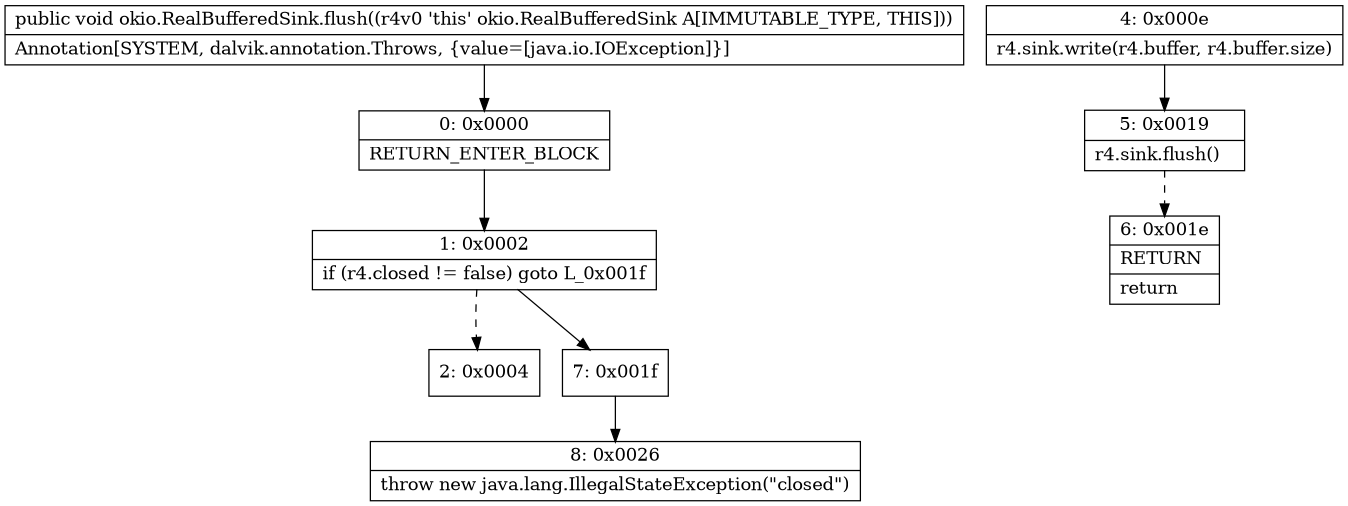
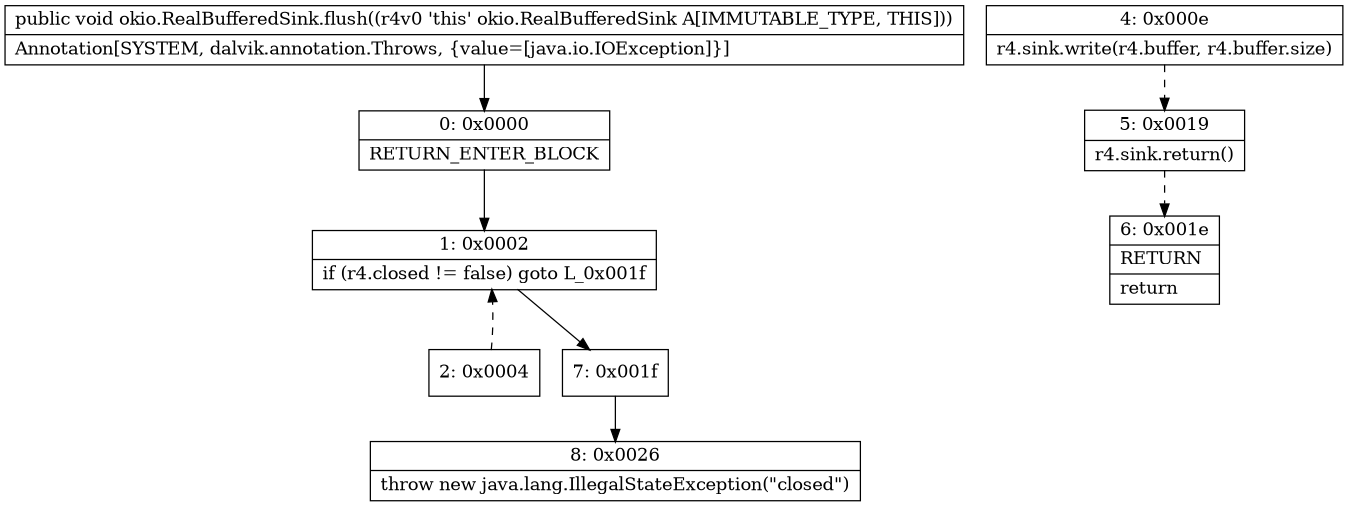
  digraph {
    node [shape=record]
    n1 [label="{0\:\ 0x0000|RETURN_ENTER_BLOCK\l}"]
    n2 [label="{1\:\ 0x0002|if (r4.closed != false) goto L_0x001f\l}"]
    n3 [label="{2\:\ 0x0004}"]
    n4 [label="{7\:\ 0x001f}"]
    n5 [label="{8\:\ 0x0026|throw new java.lang.IllegalStateException(\"closed\")\l}"]
    n6 [label="{4\:\ 0x000e|r4.sink.write(r4.buffer, r4.buffer.size)\l}"]
-   n7 [label="{5\:\ 0x0019|r4.sink.flush()\l}"]
+   n7 [label="{5\:\ 0x0019|r4.sink.return()\l}"]
    n8 [label="{6\:\ 0x001e|RETURN\l|return\l}"]
    n9 [label="{public void okio.RealBufferedSink.flush((r4v0 'this' okio.RealBufferedSink A[IMMUTABLE_TYPE, THIS]))  | Annotation[SYSTEM, dalvik.annotation.Throws, \{value=[java.io.IOException]\}]\l}"]
    n1 -> n2
-   n2 -> n3 [style=dashed]
+   n3 -> n2 [style=dashed]
    n2 -> n4
    n4 -> n5
-   n6 -> n7
+   n6 -> n7 [style=dashed]
    n7 -> n8 [style=dashed]
    n9 -> n1
  }
